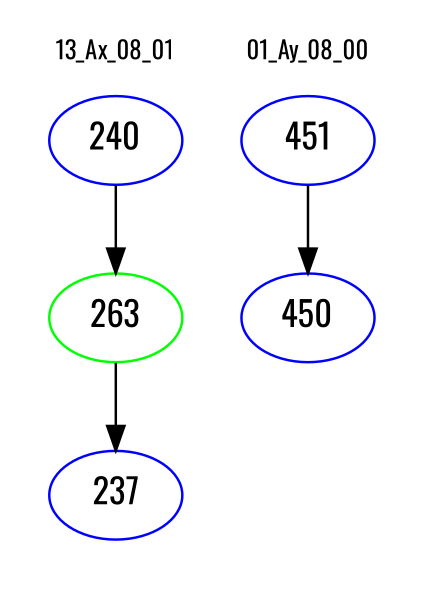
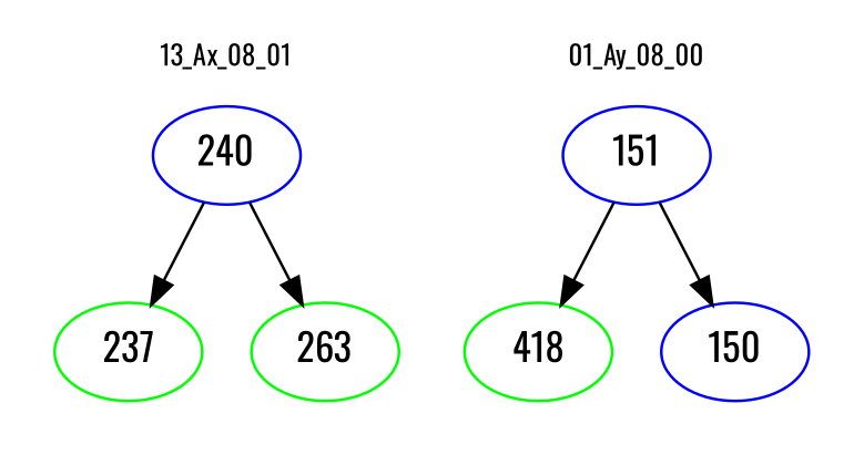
  digraph {
    fontname=Oswald
    node [color=blue fontname=Oswald]
    edge [color=black fontname=Oswald]
    n1 [label=240]
-   n2 [label=237]
+   n2 [color=green label=237]
    n3 [color=green label=263]
-   n4 [label=451]
-   n6 [label=450]
+   n4 [label=151]
+   n5 [color=green label=418]
+   n6 [label=150]
    subgraph cluster_1 {
      color=white
      fontsize=10
      label="13_Ax_08_01"
      n1
      n2
      n3
    }
    subgraph cluster_2 {
      color=white
      fontsize=10
      label="01_Ay_08_00"
      n4
+     n5
      n6
    }
-   n3 -> n2
+   n1 -> n2
    n1 -> n3
+   n4 -> n5
    n4 -> n6
  }
